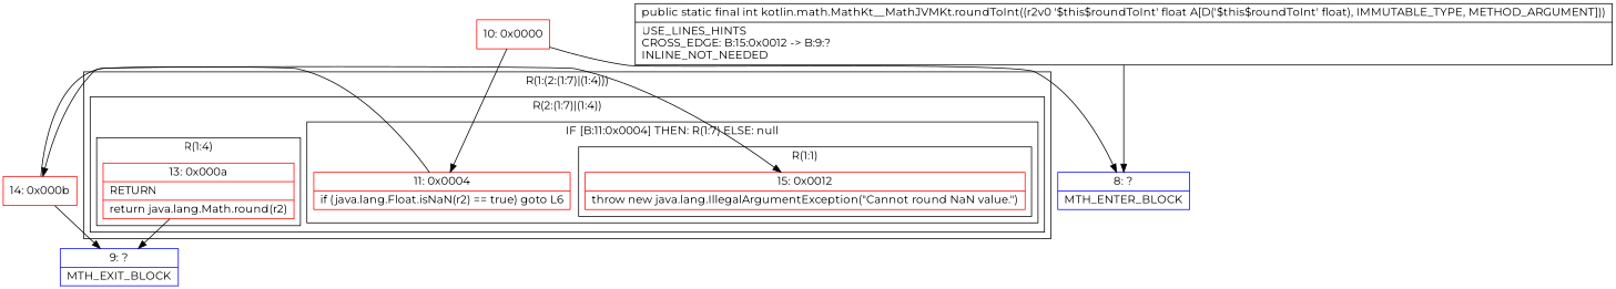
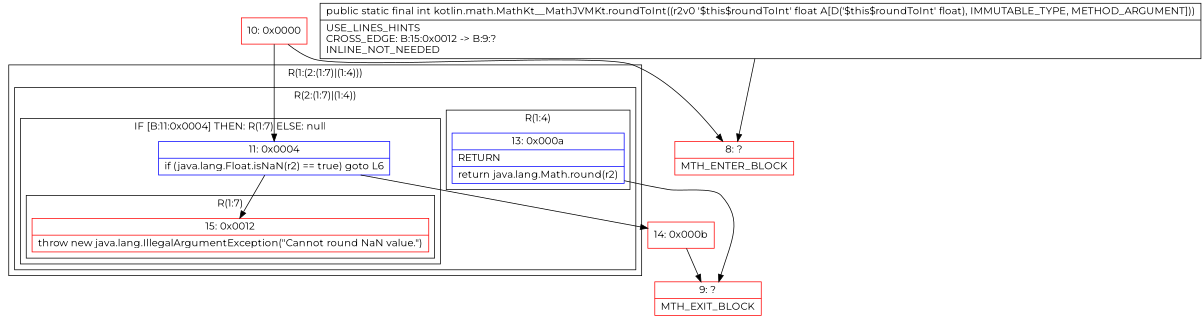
  digraph {
    fontname=Montserrat
    node [color=red fontname=Montserrat shape=record]
    edge [fontname=Montserrat]
    n1 [label="{15\:\ 0x0012|throw new java.lang.IllegalArgumentException(\"Cannot round NaN value.\")\l}"]
-   n2 [label="{11\:\ 0x0004|if (java.lang.Float.isNaN(r2) == true) goto L6\l}"]
-   n3 [label="{13\:\ 0x000a|RETURN\l|return java.lang.Math.round(r2)\l}"]
+   n2 [color=blue label="{11\:\ 0x0004|if (java.lang.Float.isNaN(r2) == true) goto L6\l}"]
+   n3 [color=blue label="{13\:\ 0x000a|RETURN\l|return java.lang.Math.round(r2)\l}"]
    n4 [label="{14\:\ 0x000b}"]
-   n5 [color=blue label="{9\:\ ?|MTH_EXIT_BLOCK\l}"]
-   n6 [color=blue label="{8\:\ ?|MTH_ENTER_BLOCK\l}"]
+   n5 [label="{9\:\ ?|MTH_EXIT_BLOCK\l}"]
+   n6 [label="{8\:\ ?|MTH_ENTER_BLOCK\l}"]
    n7 [label="{10\:\ 0x0000}"]
    n8 [label="{public static final int kotlin.math.MathKt__MathJVMKt.roundToInt((r2v0 '$this$roundToInt' float A[D('$this$roundToInt' float), IMMUTABLE_TYPE, METHOD_ARGUMENT]))  | USE_LINES_HINTS\lCROSS_EDGE: B:15:0x0012 \-\> B:9:?\lINLINE_NOT_NEEDED\l}" color=""]
    subgraph cluster_1 {
      label="R(1:(2:(1:7)|(1:4)))"
      subgraph cluster_2 {
        label="R(2:(1:7)|(1:4))"
        subgraph cluster_3 {
          label="IF [B:11:0x0004] THEN: R(1:7) ELSE: null"
          n2
          subgraph cluster_4 {
-           label="R(1:1)"
+           label="R(1:7)"
            n1
          }
        }
        subgraph cluster_5 {
          label="R(1:4)"
          n3
        }
      }
    }
    n2 -> n4
    n3 -> n5
-   n4 -> n1
+   n2 -> n1
    n4 -> n5
    n7 -> n2
    n7 -> n6
    n8 -> n6
  }
